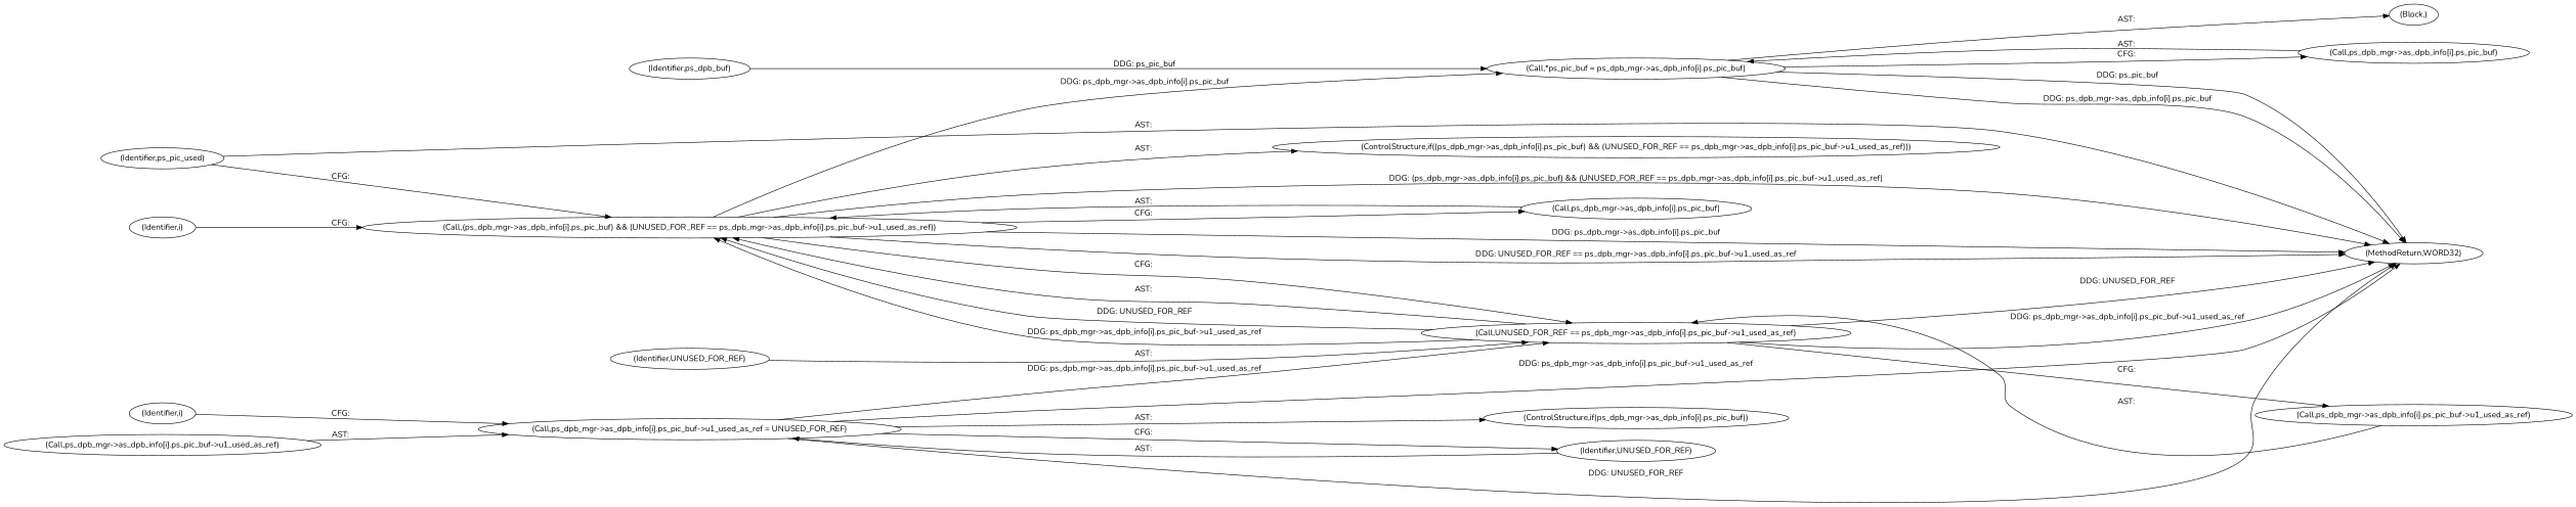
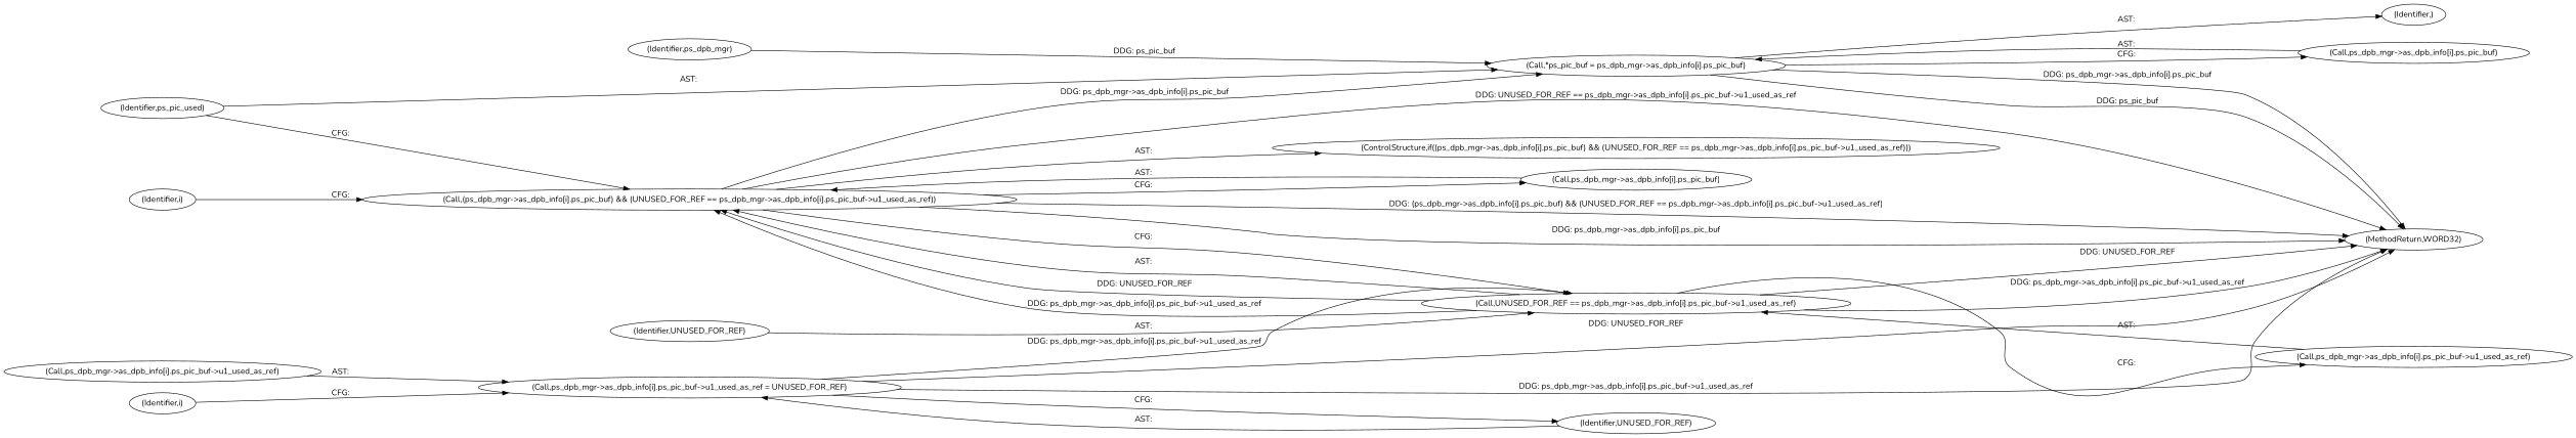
  digraph {
    fontname=Nunito
    rankdir=LR
    node [fontname=Nunito]
    edge [fontname=Nunito]
    n1 [label="(Call,(ps_dpb_mgr->as_dpb_info[i].ps_pic_buf) && (UNUSED_FOR_REF == ps_dpb_mgr->as_dpb_info[i].ps_pic_buf->u1_used_as_ref))"]
    n2 [label="(Call,UNUSED_FOR_REF == ps_dpb_mgr->as_dpb_info[i].ps_pic_buf->u1_used_as_ref)"]
    n3 [label="(Call,*ps_pic_buf = ps_dpb_mgr->as_dpb_info[i].ps_pic_buf)"]
    n4 [label="(MethodReturn,WORD32)"]
    n5 [label="(ControlStructure,if((ps_dpb_mgr->as_dpb_info[i].ps_pic_buf) && (UNUSED_FOR_REF == ps_dpb_mgr->as_dpb_info[i].ps_pic_buf->u1_used_as_ref)))"]
    n6 [label="(Call,ps_dpb_mgr->as_dpb_info[i].ps_pic_buf)"]
    n7 [label="(Call,ps_dpb_mgr->as_dpb_info[i].ps_pic_buf->u1_used_as_ref)"]
    n8 [label="(Call,ps_dpb_mgr->as_dpb_info[i].ps_pic_buf)"]
-   n9 [label="(Block,)"]
+   n9 [label="(Identifier,)"]
    n10 [label="(Call,ps_dpb_mgr->as_dpb_info[i].ps_pic_buf->u1_used_as_ref = UNUSED_FOR_REF)"]
    n11 [label="(Identifier,UNUSED_FOR_REF)"]
-   n12 [label="(ControlStructure,if(ps_dpb_mgr->as_dpb_info[i].ps_pic_buf))"]
    n13 [label="(Identifier,UNUSED_FOR_REF)"]
    n14 [label="(Identifier,i)"]
    n15 [label="(Call,ps_dpb_mgr->as_dpb_info[i].ps_pic_buf->u1_used_as_ref)"]
    n16 [label="(Identifier,i)"]
-   n17 [label="(Identifier,ps_dpb_buf)"]
+   n17 [label="(Identifier,ps_dpb_mgr)"]
    n18 [label="(Identifier,ps_pic_used)"]
    n1 -> n2 [label="CFG: "]
    n1 -> n3 [label="DDG: ps_dpb_mgr->as_dpb_info[i].ps_pic_buf"]
    n1 -> n4 [label="DDG: (ps_dpb_mgr->as_dpb_info[i].ps_pic_buf) && (UNUSED_FOR_REF == ps_dpb_mgr->as_dpb_info[i].ps_pic_buf->u1_used_as_ref)"]
    n1 -> n4 [label="DDG: ps_dpb_mgr->as_dpb_info[i].ps_pic_buf"]
    n1 -> n4 [label="DDG: UNUSED_FOR_REF == ps_dpb_mgr->as_dpb_info[i].ps_pic_buf->u1_used_as_ref"]
    n1 -> n5 [label="AST: "]
    n1 -> n6 [label="CFG: "]
    n2 -> n1 [label="AST: "]
    n2 -> n1 [label="DDG: UNUSED_FOR_REF"]
    n2 -> n1 [label="DDG: ps_dpb_mgr->as_dpb_info[i].ps_pic_buf->u1_used_as_ref"]
    n2 -> n4 [label="DDG: UNUSED_FOR_REF"]
    n2 -> n4 [label="DDG: ps_dpb_mgr->as_dpb_info[i].ps_pic_buf->u1_used_as_ref"]
    n2 -> n7 [label="CFG: "]
    n3 -> n4 [label="DDG: ps_dpb_mgr->as_dpb_info[i].ps_pic_buf"]
    n3 -> n4 [label="DDG: ps_pic_buf"]
    n3 -> n8 [label="CFG: "]
    n3 -> n9 [label="AST: "]
    n6 -> n1 [label="AST: "]
    n7 -> n2 [label="AST: "]
    n8 -> n3 [label="AST: "]
    n10 -> n2 [label="DDG: ps_dpb_mgr->as_dpb_info[i].ps_pic_buf->u1_used_as_ref"]
    n10 -> n4 [label="DDG: UNUSED_FOR_REF"]
    n10 -> n4 [label="DDG: ps_dpb_mgr->as_dpb_info[i].ps_pic_buf->u1_used_as_ref"]
    n10 -> n11 [label="CFG: "]
-   n10 -> n12 [label="AST: "]
    n11 -> n10 [label="AST: "]
    n13 -> n2 [label="AST: "]
    n14 -> n1 [label="CFG: "]
    n15 -> n10 [label="AST: "]
    n16 -> n10 [label="CFG: "]
    n17 -> n3 [label="DDG: ps_pic_buf"]
    n18 -> n1 [label="CFG: "]
-   n18 -> n4 [label="AST: "]
+   n18 -> n3 [label="AST: "]
  }
